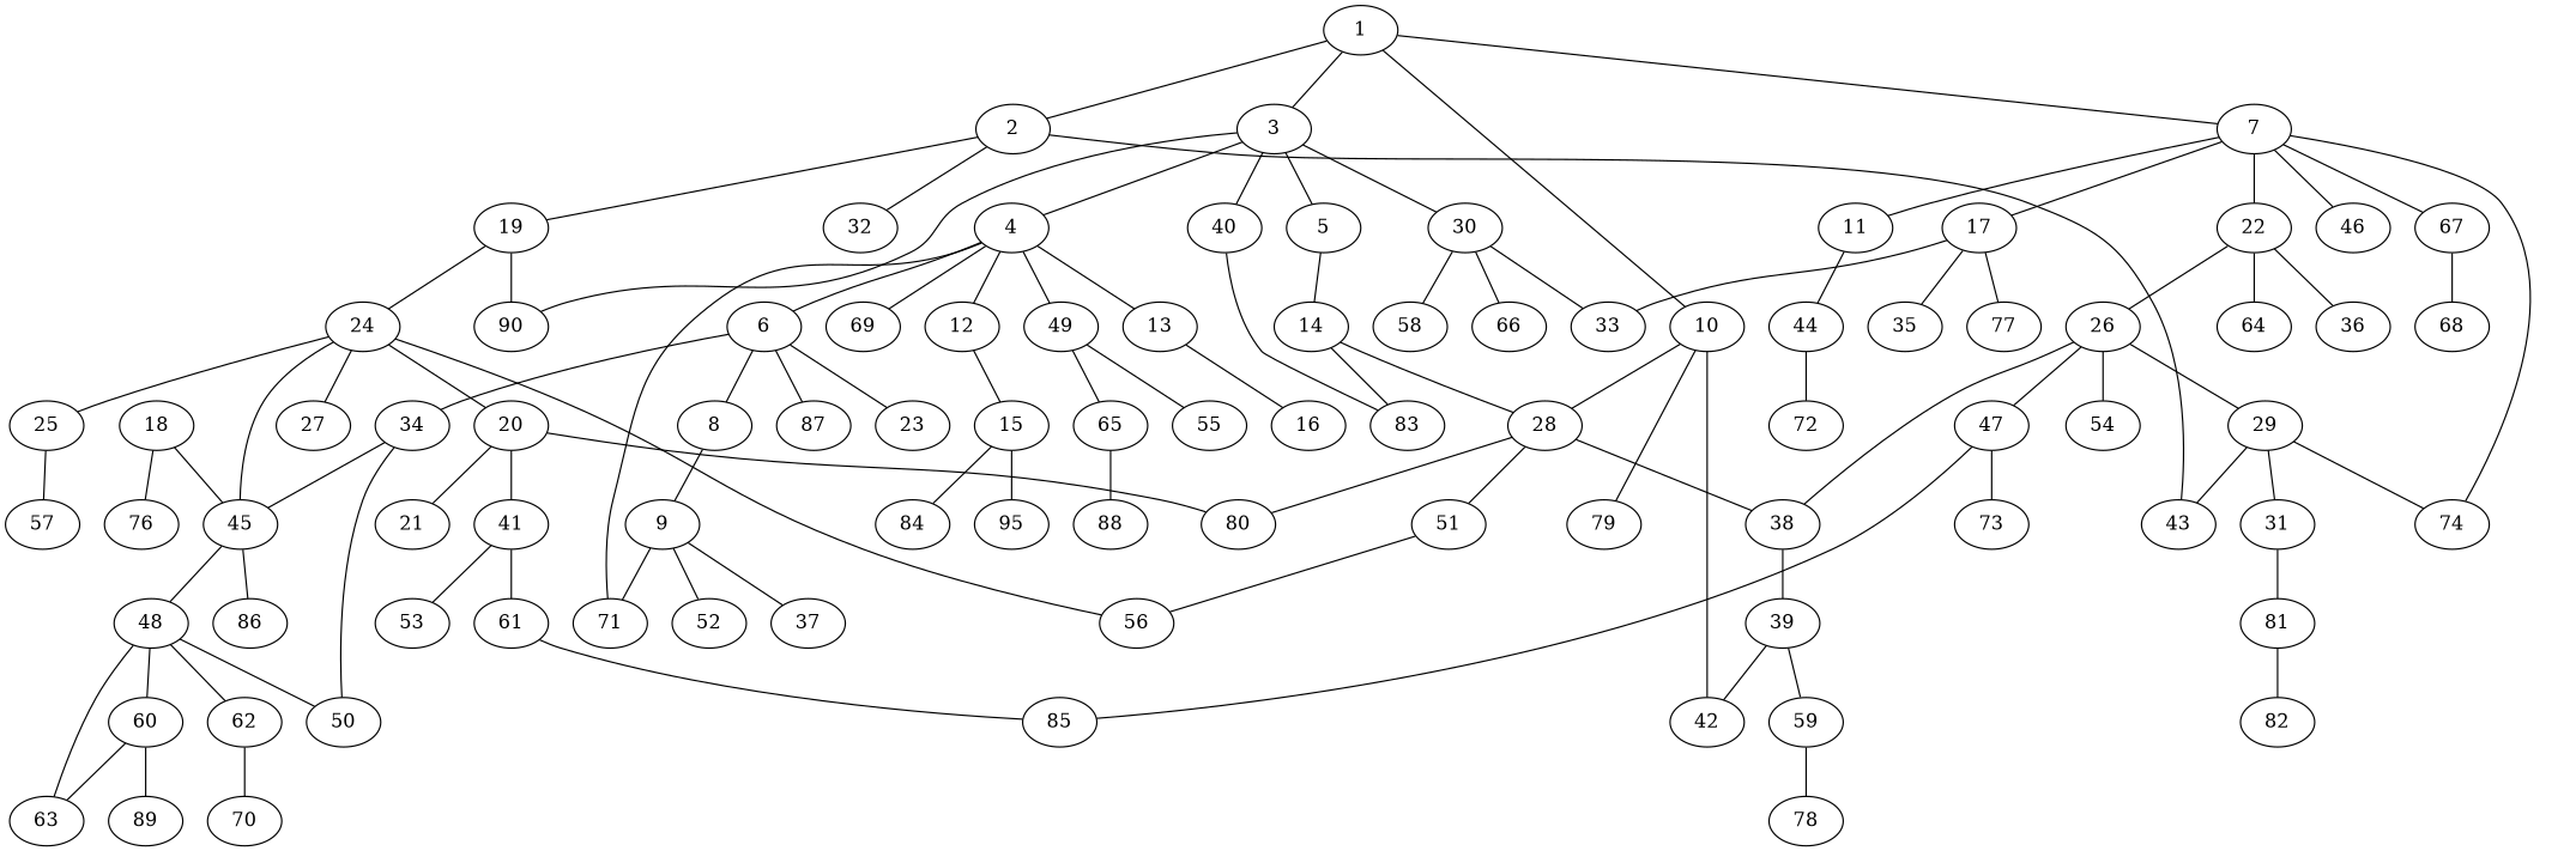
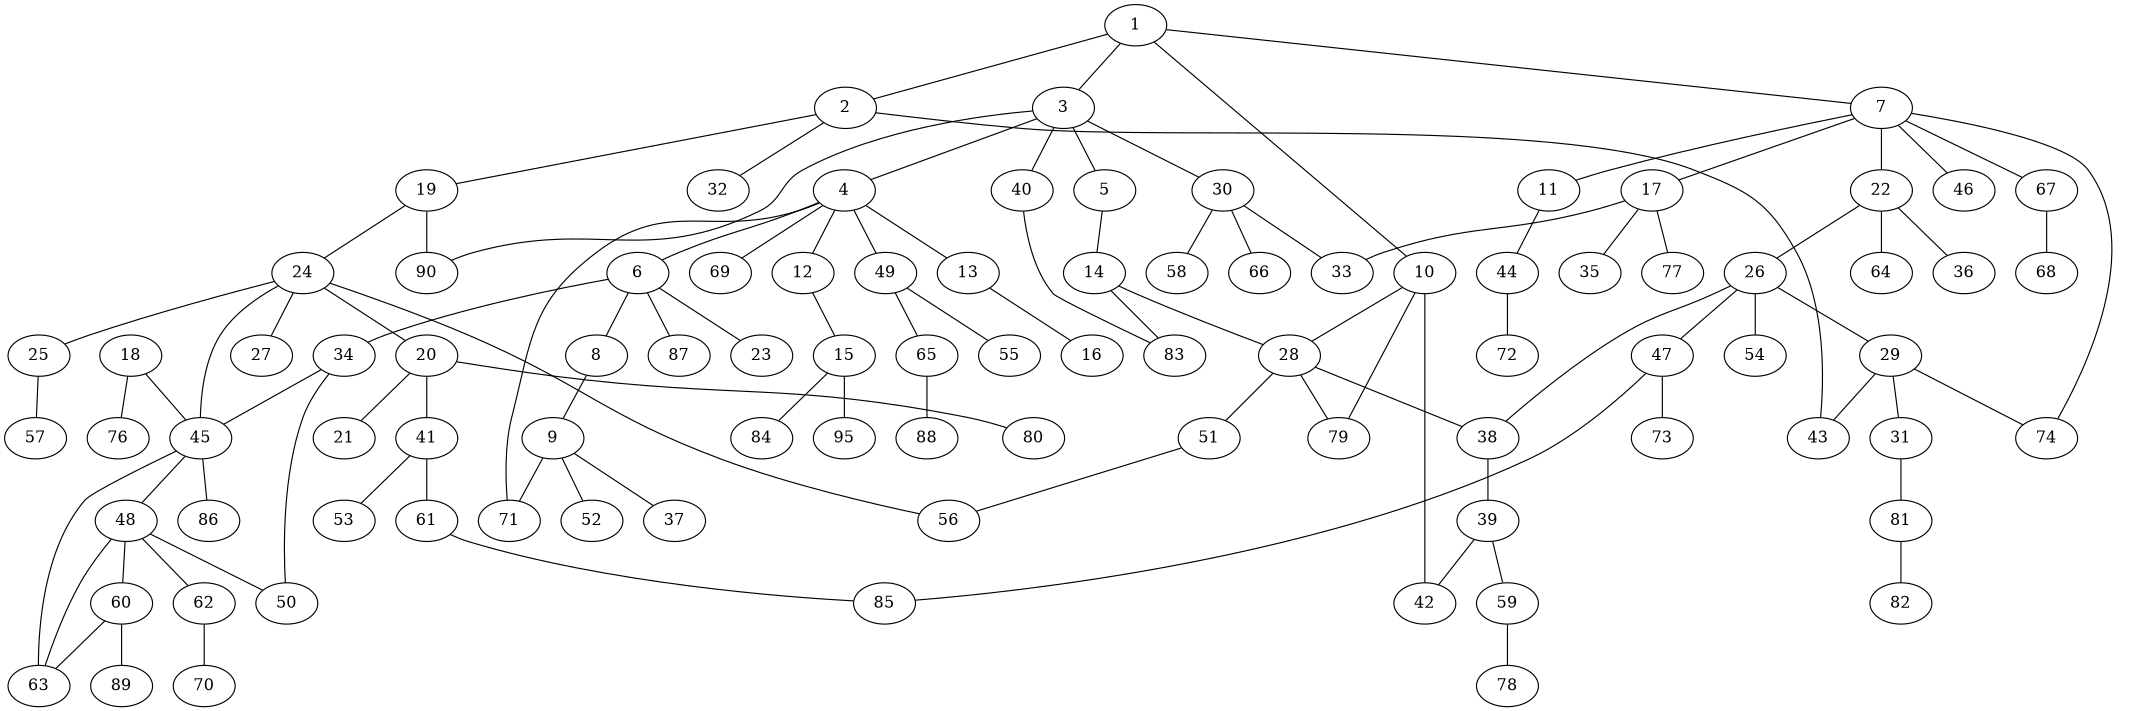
  graph {
    1
    2
    3
    7
    10
    19
    32
    43
    4
    5
    30
    40
    90
    11
    17
    22
    46
    67
    74
    28
    42
    79
    24
    6
    12
    13
    49
    69
    71
    14
    33
    58
    66
    83
    44
    35
    77
    26
    36
    64
    68
    80
    38
    51
    20
    21
    41
    45
    25
    27
    56
    8
    23
    34
    87
    15
    16
    55
    65
    9
    50
    n62 [label=95]
    84
    88
    37
    52
    48
    63
    86
    72
    29
    47
    54
    18
    76
    39
    60
    62
    53
    61
    57
    85
    31
    73
    81
    59
    82
    78
    89
    70
    1 -- 2
    1 -- 3
    1 -- 7
    1 -- 10
    2 -- 19
    2 -- 32
    2 -- 43
    3 -- 4
    3 -- 5
    3 -- 30
    3 -- 40
    3 -- 90
    7 -- 11
    7 -- 17
    7 -- 22
    7 -- 46
    7 -- 67
    7 -- 74
    10 -- 28
    10 -- 42
    10 -- 79
    19 -- 90
    19 -- 24
    4 -- 6
    4 -- 12
    4 -- 13
    4 -- 49
    4 -- 69
    4 -- 71
    5 -- 14
    30 -- 33
    30 -- 58
    30 -- 66
    40 -- 83
    11 -- 44
    17 -- 33
    17 -- 35
    17 -- 77
    22 -- 26
    22 -- 36
    22 -- 64
    67 -- 68
-   28 -- 80
+   28 -- 79
    28 -- 38
    28 -- 51
    24 -- 20
    24 -- 45
    24 -- 25
    24 -- 27
    24 -- 56
    6 -- 8
    6 -- 23
    6 -- 34
    6 -- 87
    12 -- 15
    13 -- 16
    49 -- 55
    49 -- 65
    14 -- 28
    14 -- 83
    44 -- 72
    26 -- 38
    26 -- 29
    26 -- 47
    26 -- 54
    38 -- 39
    51 -- 56
    20 -- 80
    20 -- 21
    20 -- 41
    41 -- 53
    41 -- 61
    45 -- 48
+   45 -- 63
    45 -- 86
    25 -- 57
    8 -- 9
    34 -- 45
    34 -- 50
    15 -- n62
    15 -- 84
    65 -- 88
    9 -- 71
    9 -- 37
    9 -- 52
    48 -- 50
    48 -- 63
    48 -- 60
    48 -- 62
    29 -- 43
    29 -- 74
    29 -- 31
    47 -- 85
    47 -- 73
    18 -- 45
    18 -- 76
    39 -- 42
    39 -- 59
    60 -- 63
    60 -- 89
    62 -- 70
    61 -- 85
    31 -- 81
    81 -- 82
    59 -- 78
  }
